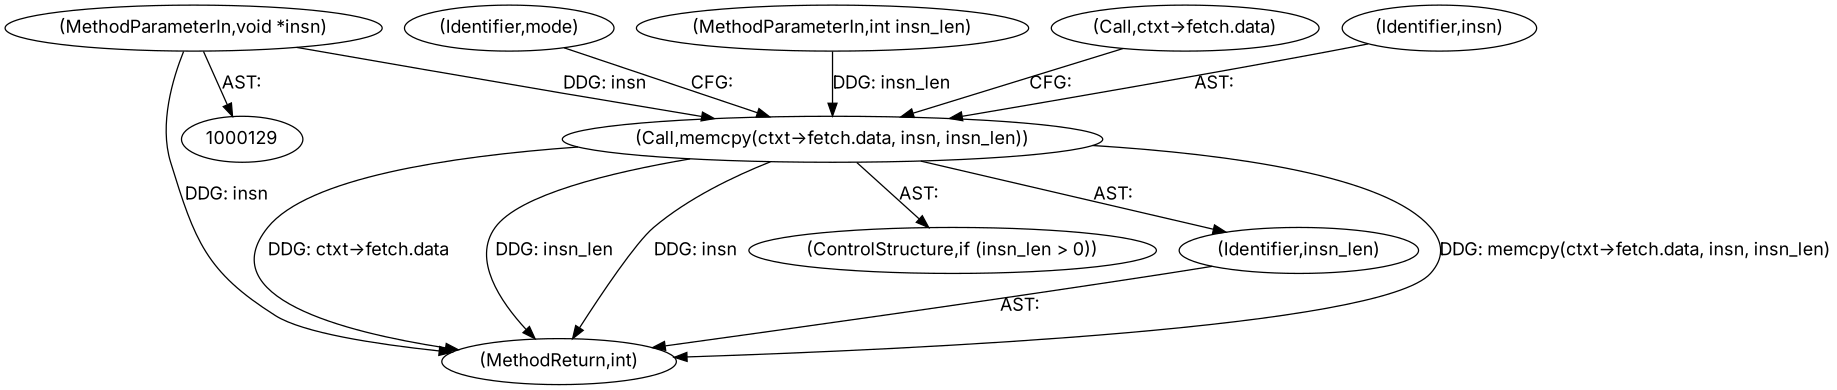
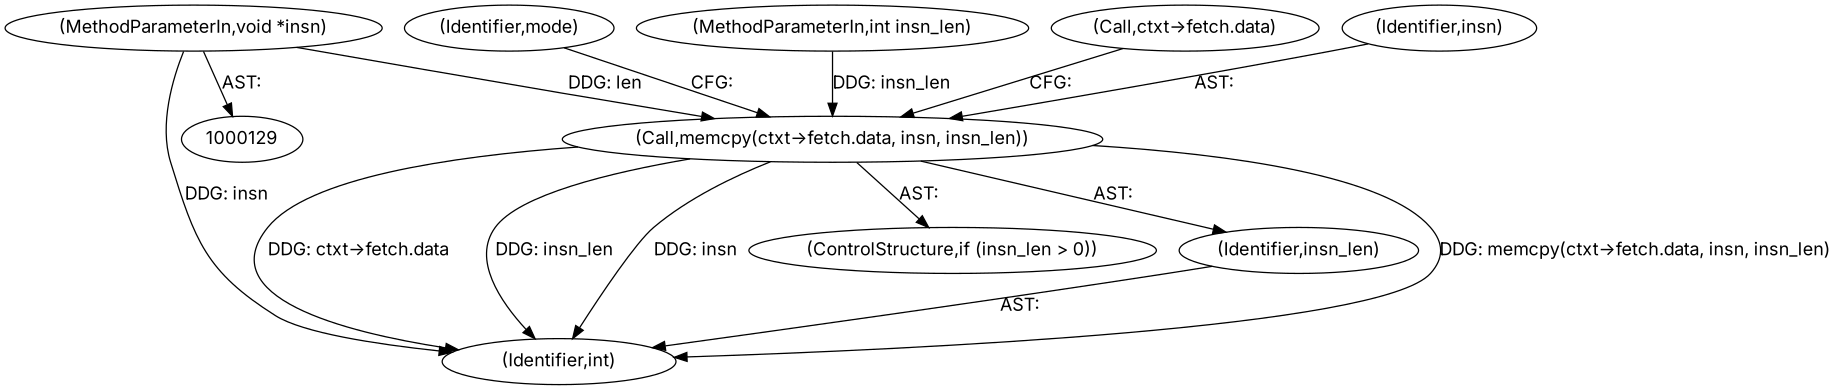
  digraph {
    fontname=Inter
    node [fontname=Inter]
    edge [fontname=Inter]
    n1 [label="(MethodParameterIn,void *insn)"]
    n2 [label="(Call,memcpy(ctxt->fetch.data, insn, insn_len))"]
-   n3 [label="(MethodReturn,int)"]
+   n3 [label="(Identifier,int)"]
    1000129
    n5 [label="(ControlStructure,if (insn_len > 0))"]
    n6 [label="(Identifier,insn_len)"]
    n7 [label="(Identifier,mode)"]
    n8 [label="(MethodParameterIn,int insn_len)"]
    n9 [label="(Call,ctxt->fetch.data)"]
    n10 [label="(Identifier,insn)"]
-   n1 -> n2 [label="DDG: insn"]
+   n1 -> n2 [label="DDG: len"]
    n1 -> n3 [label="DDG: insn"]
    n1 -> 1000129 [label="AST: "]
    n2 -> n3 [label="DDG: memcpy(ctxt->fetch.data, insn, insn_len)"]
    n2 -> n3 [label="DDG: ctxt->fetch.data"]
    n2 -> n3 [label="DDG: insn_len"]
    n2 -> n3 [label="DDG: insn"]
    n2 -> n5 [label="AST: "]
    n2 -> n6 [label="AST: "]
    n6 -> n3 [label="AST: "]
    n7 -> n2 [label="CFG: "]
    n8 -> n2 [label="DDG: insn_len"]
    n9 -> n2 [label="CFG: "]
    n10 -> n2 [label="AST: "]
  }
